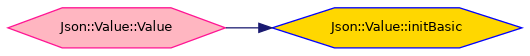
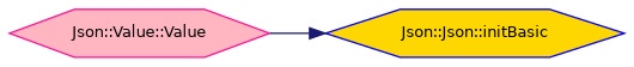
  digraph {
    rankdir=LR
    node [fontname=Helvetica fontsize=10 shape=hexagon style=filled]
    n1 [color=deeppink fillcolor=lightpink fontcolor=black height=0.2 label="Json::Value::Value" width=0.4]
-   n2 [color=blue fillcolor=gold height=0.2 label="Json::Value::initBasic" width=0.4]
+   n2 [color=blue fillcolor=gold height=0.2 label="Json::Json::initBasic" width=0.4]
    n1 -> n2 [color=midnightblue fontname=Helvetica fontsize=10 labelfontname=Helvetica labelfontsize=10 style=solid]
  }
